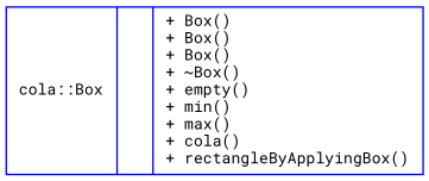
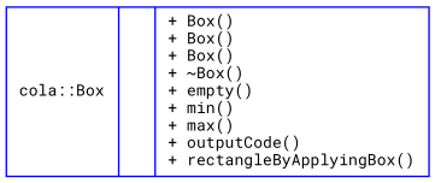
  digraph {
    rankdir=LR
    fontname="Roboto Mono"
-   n1 [color=blue fillcolor=white fontcolor=black fontname="Roboto Mono" fontsize=10 height=0.2 label="{cola::Box\n||+ Box()\l+ Box()\l+ Box()\l+ ~Box()\l+ empty()\l+ min()\l+ max()\l+ cola()\l+ rectangleByApplyingBox()\l}" shape=record style=filled width=0.4]
+   n1 [color=blue fillcolor=white fontcolor=black fontname="Roboto Mono" fontsize=10 height=0.2 label="{cola::Box\n||+ Box()\l+ Box()\l+ Box()\l+ ~Box()\l+ empty()\l+ min()\l+ max()\l+ outputCode()\l+ rectangleByApplyingBox()\l}" shape=record style=filled width=0.4]
  }
